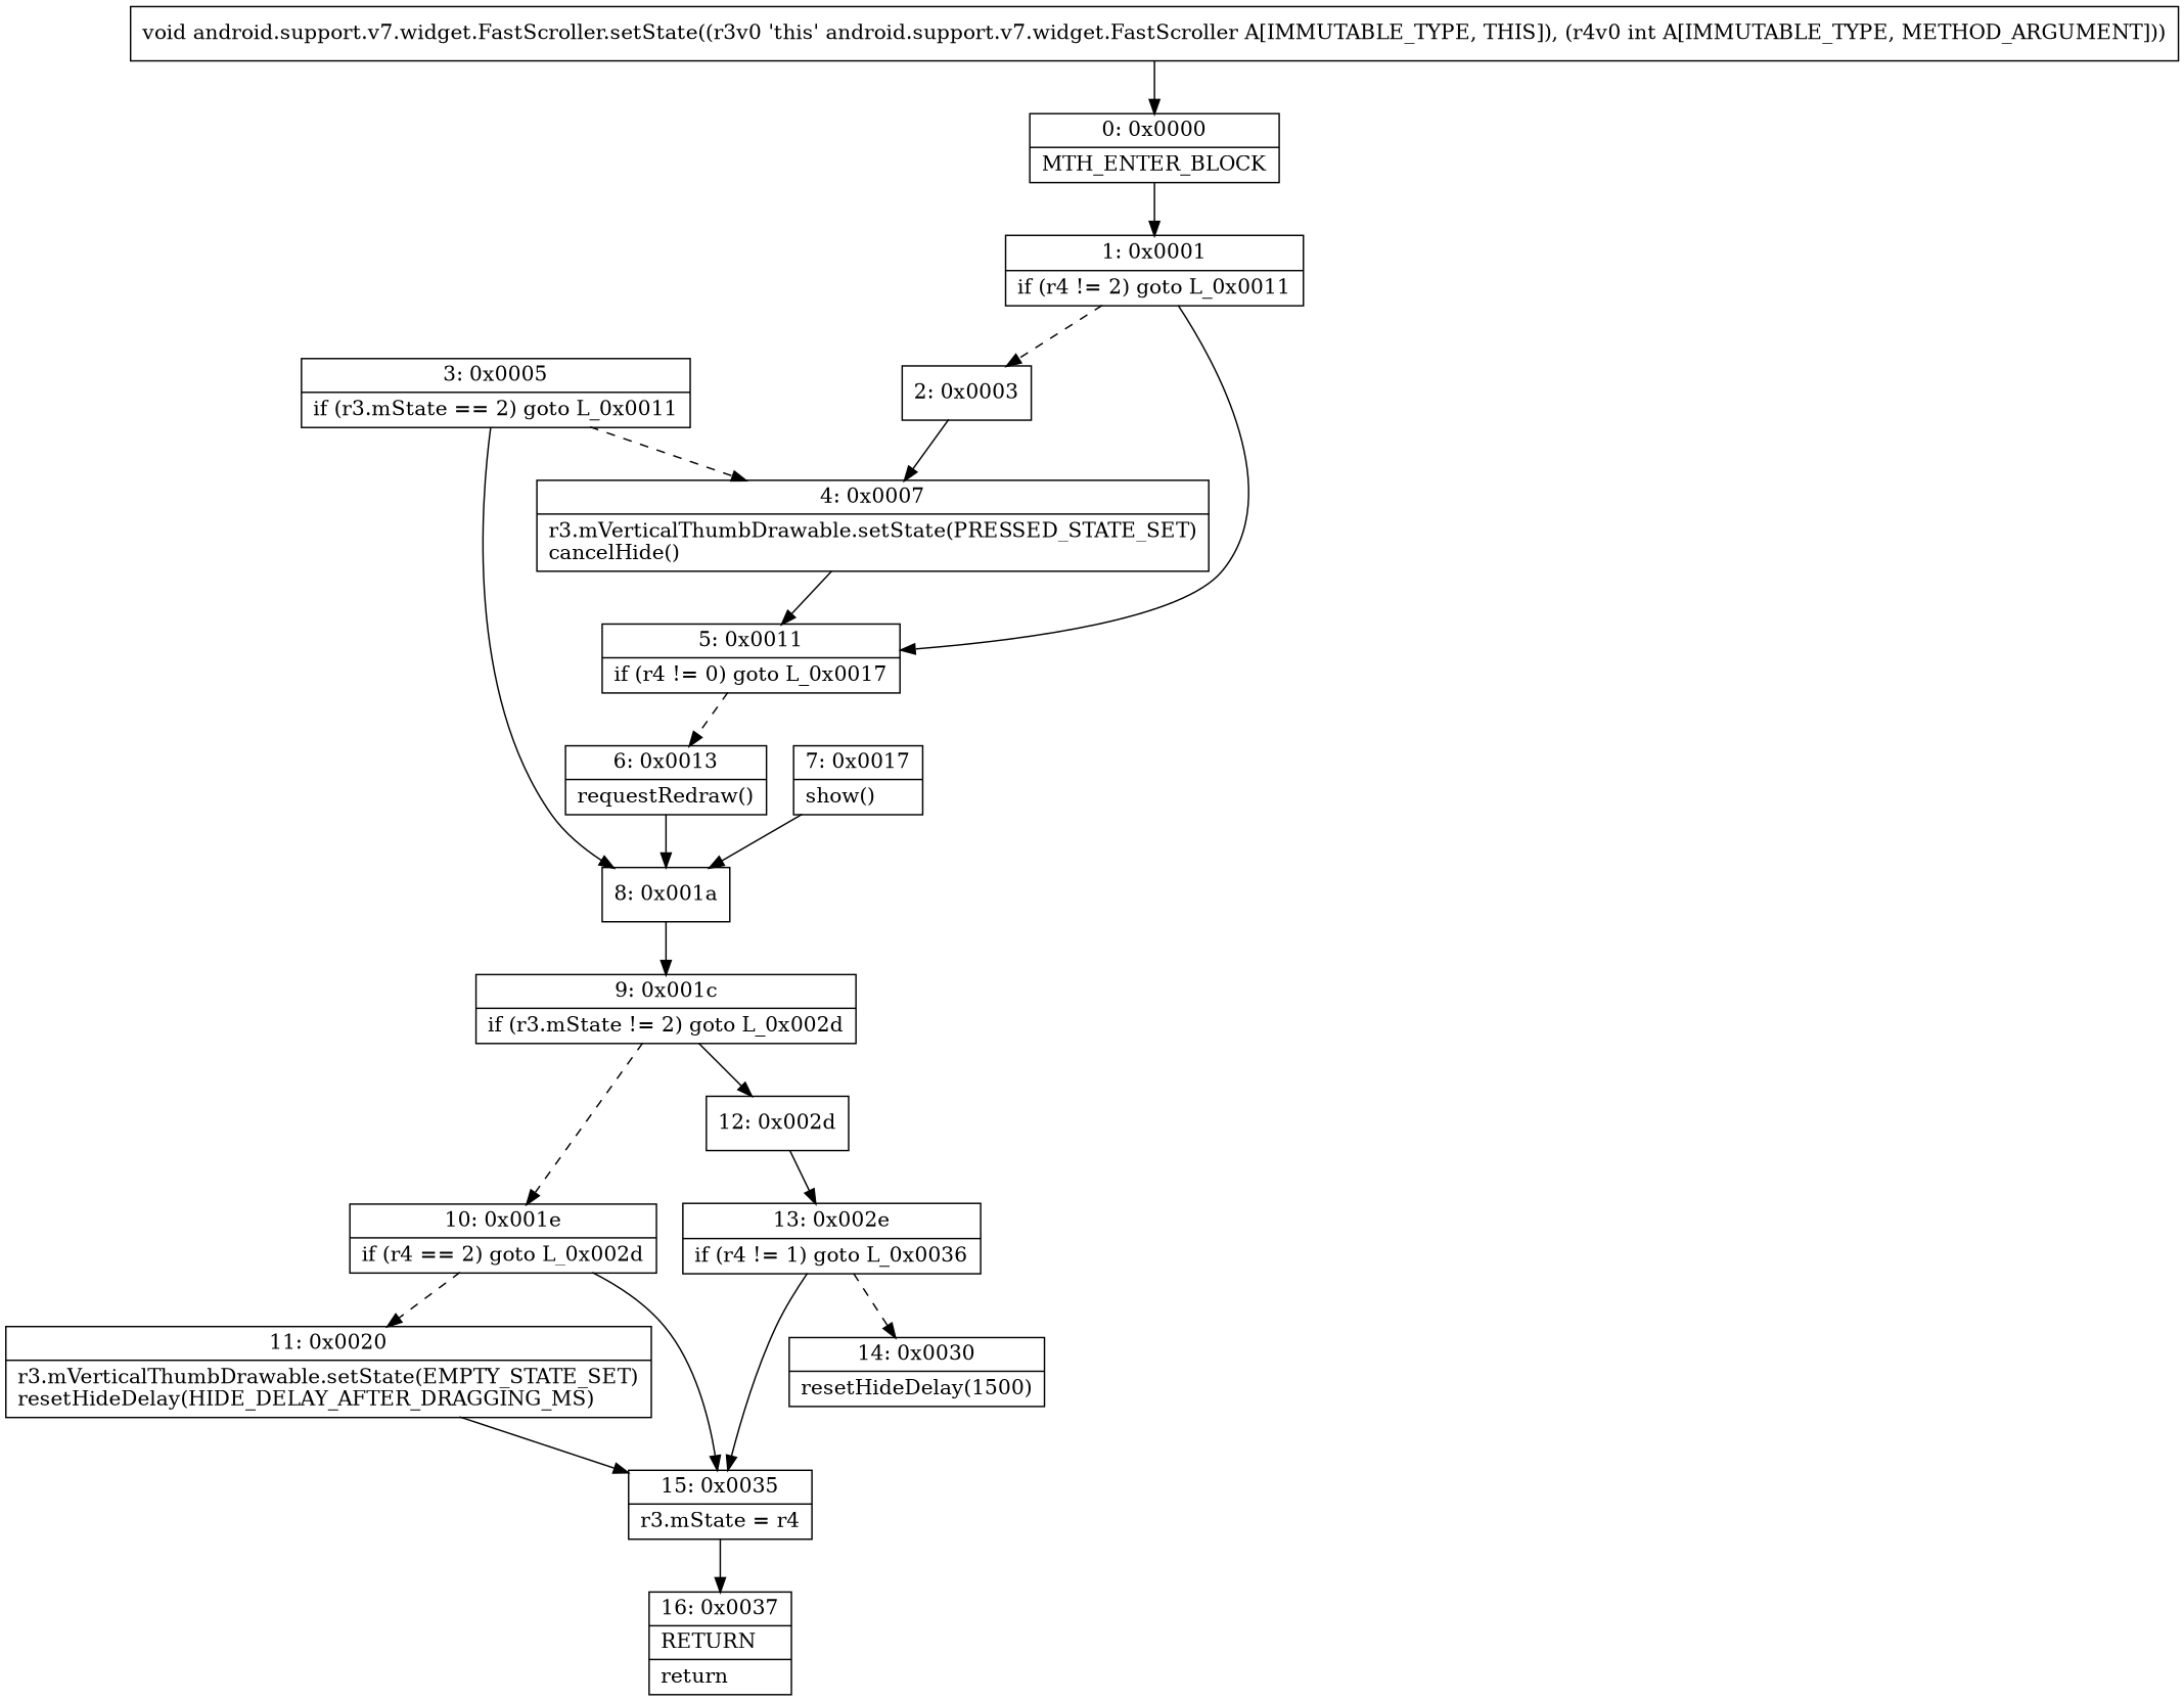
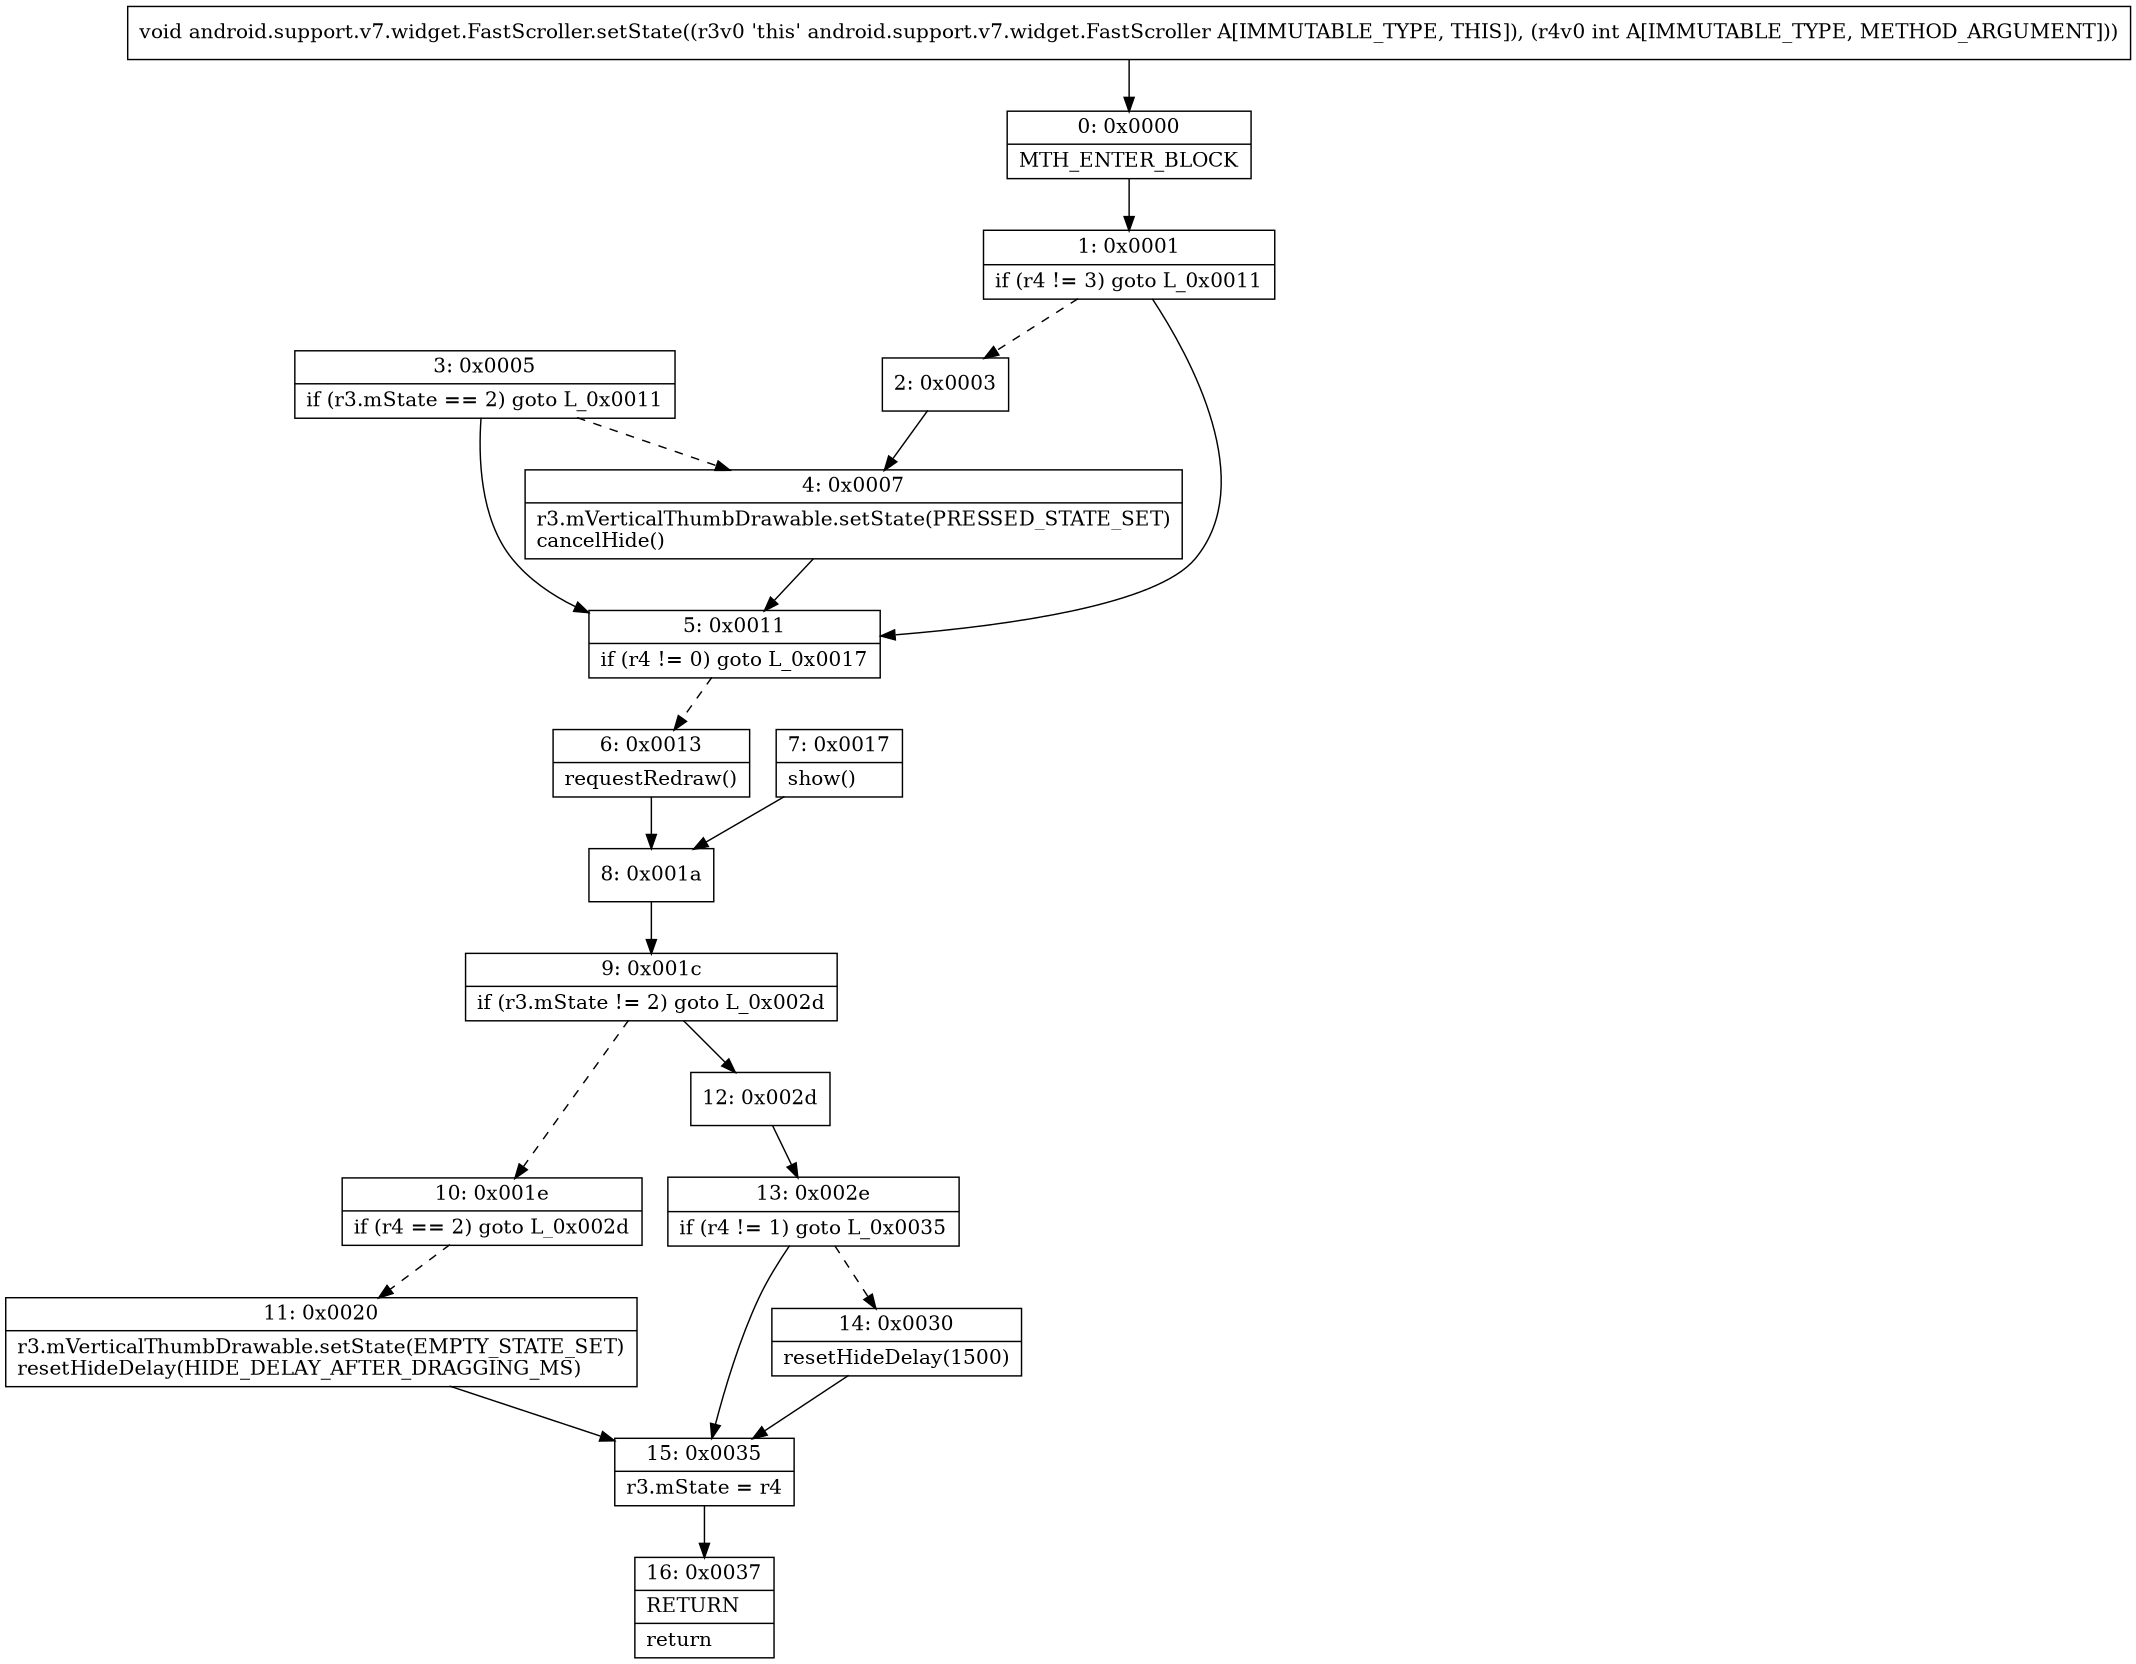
  digraph {
    node [shape=record]
    n1 [label="{0\:\ 0x0000|MTH_ENTER_BLOCK\l}"]
-   n2 [label="{1\:\ 0x0001|if (r4 != 2) goto L_0x0011\l}"]
+   n2 [label="{1\:\ 0x0001|if (r4 != 3) goto L_0x0011\l}"]
    n3 [label="{2\:\ 0x0003}"]
    n4 [label="{5\:\ 0x0011|if (r4 != 0) goto L_0x0017\l}"]
    n5 [label="{4\:\ 0x0007|r3.mVerticalThumbDrawable.setState(PRESSED_STATE_SET)\lcancelHide()\l}"]
    n6 [label="{6\:\ 0x0013|requestRedraw()\l}"]
    n7 [label="{3\:\ 0x0005|if (r3.mState == 2) goto L_0x0011\l}"]
    n8 [label="{8\:\ 0x001a}"]
    n9 [label="{7\:\ 0x0017|show()\l}"]
    n10 [label="{9\:\ 0x001c|if (r3.mState != 2) goto L_0x002d\l}"]
    n11 [label="{10\:\ 0x001e|if (r4 == 2) goto L_0x002d\l}"]
    n12 [label="{12\:\ 0x002d}"]
    n13 [label="{11\:\ 0x0020|r3.mVerticalThumbDrawable.setState(EMPTY_STATE_SET)\lresetHideDelay(HIDE_DELAY_AFTER_DRAGGING_MS)\l}"]
-   n14 [label="{13\:\ 0x002e|if (r4 != 1) goto L_0x0036\l}"]
+   n14 [label="{13\:\ 0x002e|if (r4 != 1) goto L_0x0035\l}"]
    n15 [label="{15\:\ 0x0035|r3.mState = r4\l}"]
    n16 [label="{16\:\ 0x0037|RETURN\l|return\l}"]
    n17 [label="{14\:\ 0x0030|resetHideDelay(1500)\l}"]
    n18 [label="{void android.support.v7.widget.FastScroller.setState((r3v0 'this' android.support.v7.widget.FastScroller A[IMMUTABLE_TYPE, THIS]), (r4v0 int A[IMMUTABLE_TYPE, METHOD_ARGUMENT])) }"]
    n1 -> n2
    n2 -> n3 [style=dashed]
    n2 -> n4
    n3 -> n5
    n4 -> n6 [style=dashed]
    n5 -> n4
    n6 -> n8
-   n7 -> n8
+   n7 -> n4
    n7 -> n5 [style=dashed]
    n8 -> n10
    n9 -> n8
    n10 -> n11 [style=dashed]
    n10 -> n12
    n11 -> n13 [style=dashed]
    n12 -> n14
    n13 -> n15
    n14 -> n15
    n14 -> n17 [style=dashed]
    n15 -> n16
-   n11 -> n15
+   n17 -> n15
    n18 -> n1
  }
